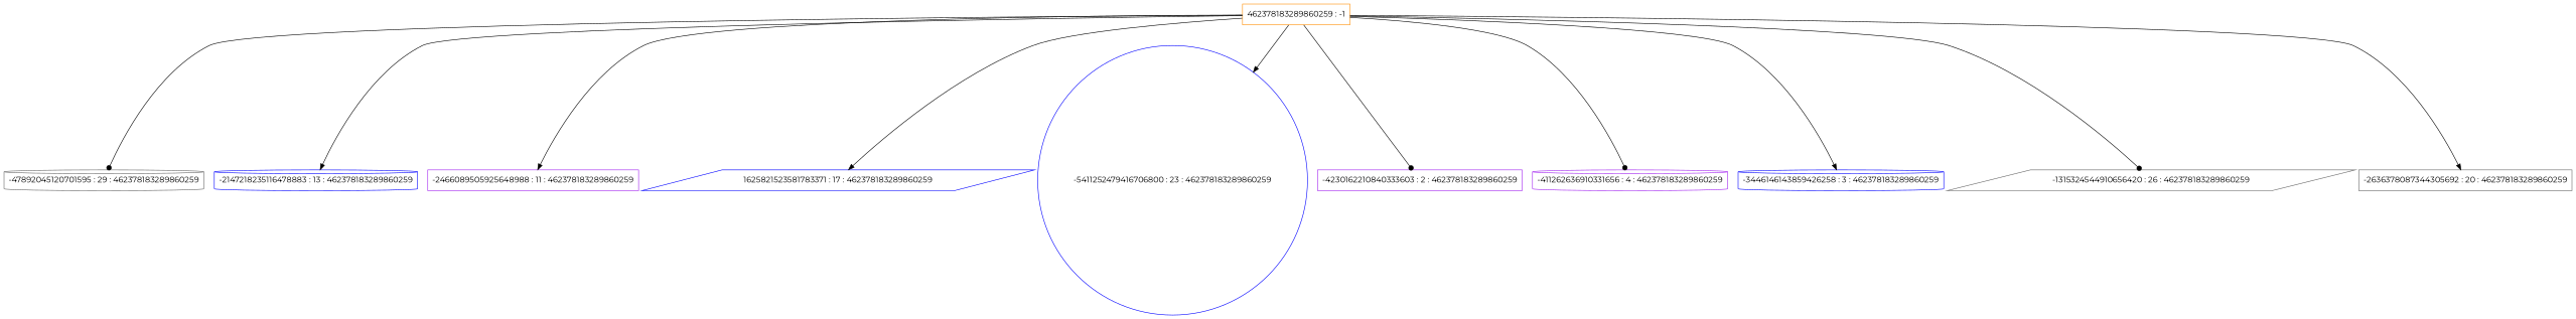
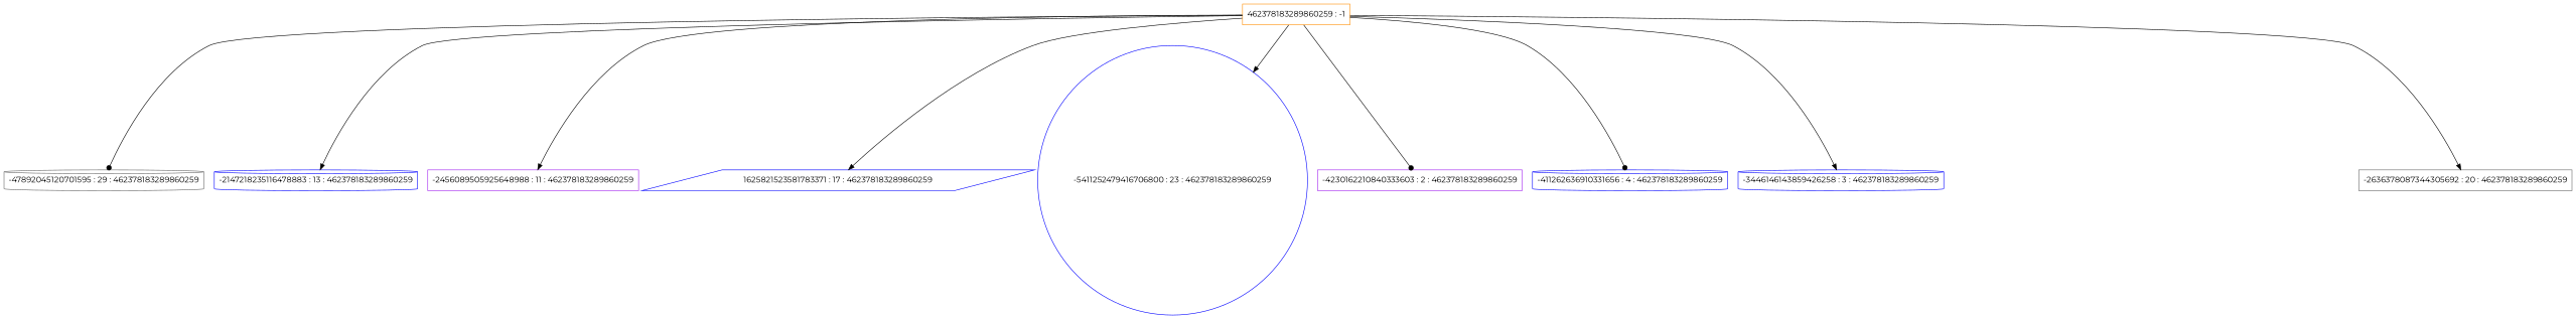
  digraph {
    fontname=Montserrat
    node [color=blue fontname=Montserrat shape=box]
    edge [arrowhead=normal fontname=Montserrat]
    n1 [color=darkorange label="462378183289860259 : -1"]
    n2 [color=gray40 label="-47892045120701595 : 29 : 462378183289860259" shape=cylinder]
    n3 [label="-2147218235116478883 : 13 : 462378183289860259" shape=cylinder]
-   n4 [color=purple label="-2466089505925648988 : 11 : 462378183289860259"]
+   n4 [color=purple label="-2456089505925648988 : 11 : 462378183289860259"]
    n5 [label="1625821523581783371 : 17 : 462378183289860259" shape=parallelogram]
    n6 [label="-5411252479416706800 : 23 : 462378183289860259" shape=circle]
    n7 [color=purple label="-4230162210840333603 : 2 : 462378183289860259"]
-   n8 [color=purple label="-411262636910331656 : 4 : 462378183289860259" shape=cylinder]
+   n8 [label="-411262636910331656 : 4 : 462378183289860259" shape=cylinder]
    n9 [label="-3446146143859426258 : 3 : 462378183289860259" shape=cylinder]
-   n10 [color=gray40 label="-1315324544910656420 : 26 : 462378183289860259" shape=parallelogram]
    n11 [color=gray40 label="-2636378087344305692 : 20 : 462378183289860259"]
    n1 -> n2 [arrowhead=dot]
    n1 -> n3
    n1 -> n4
    n1 -> n5
    n1 -> n6
    n1 -> n7 [arrowhead=dot]
    n1 -> n8 [arrowhead=dot]
    n1 -> n9
-   n1 -> n10 [arrowhead=dot]
    n1 -> n11
  }
